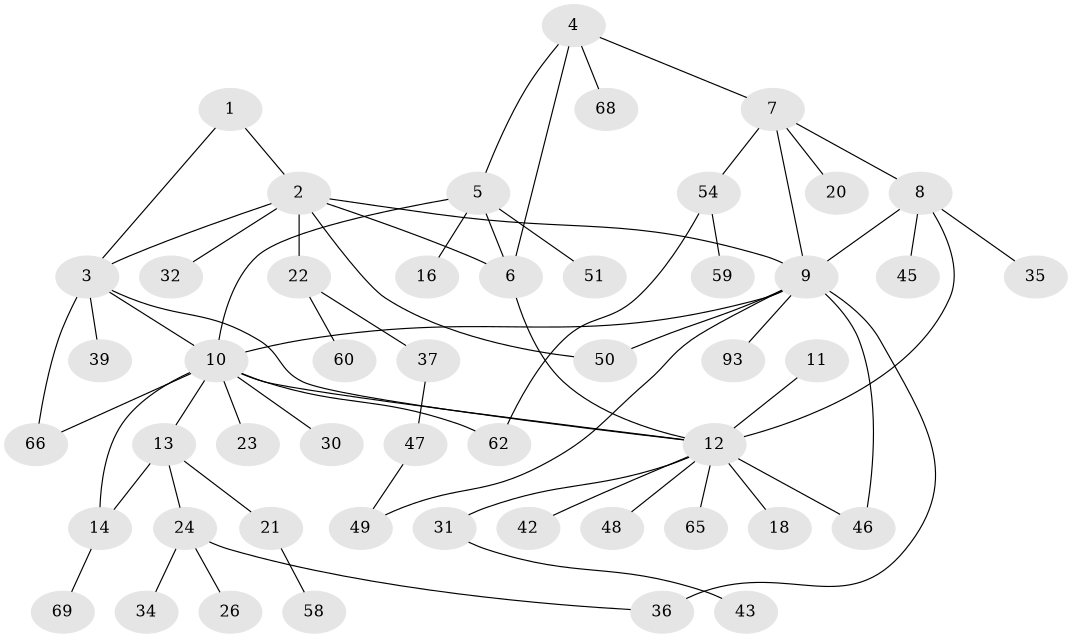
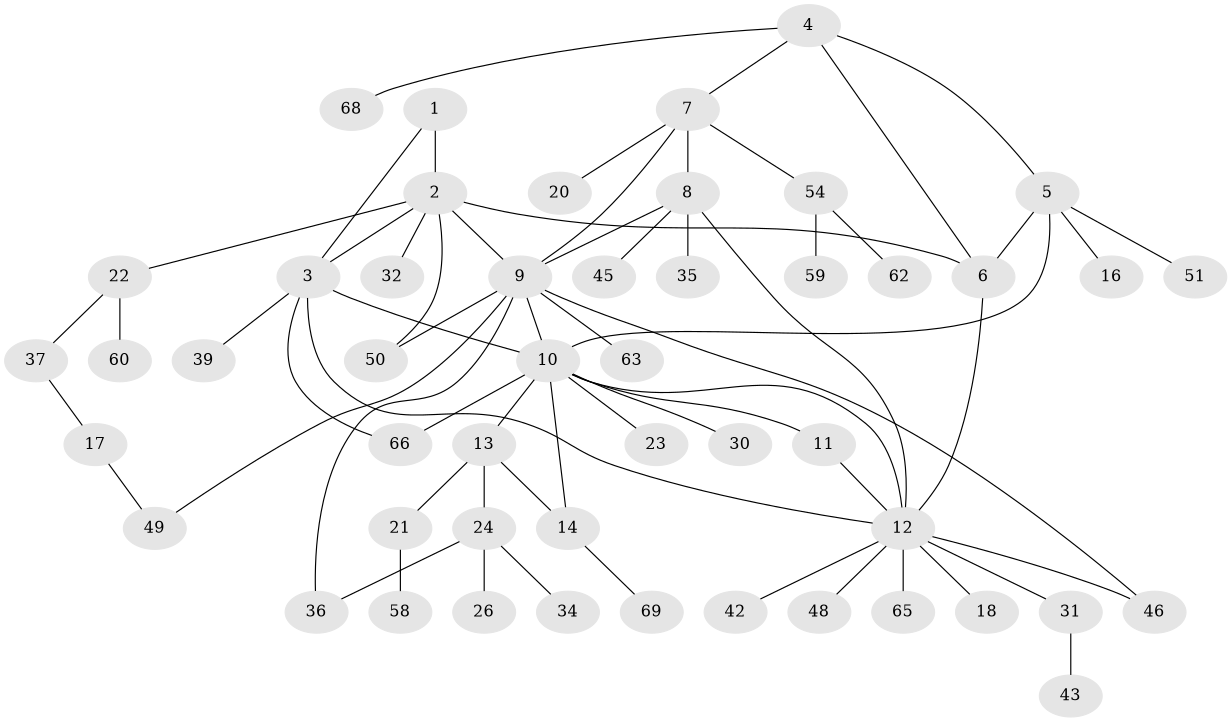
  graph {
    node [color=gray90 style=filled]
    1 [super="+33"]
    2 [super="+29"]
    3 [super="+56"]
    6 [super="+72"]
    9 [super="+40"]
    22
    32 [super="+67"]
    50
    10 [super="+15"]
    12 [super="+38"]
    39
    66
    36 [super="+64"]
    46 [super="+55"]
    49 [super="+61"]
-   63 [label=93]
+   63
    37 [super="+52"]
    60
    11
    13 [super="+17"]
    14 [super="+53"]
    23
    30
    18 [super="+44"]
    31
    42
    48
    65
    4 [super="+57"]
    5 [super="+19"]
    7 [super="+25"]
    n32 [label=68]
    16
    51
    8 [super="+21"]
    20
    54 [super="+68"]
    35
    45
    59
    62
    24 [super="+27"]
    n43 [label=21]
    69
    43
    26
    34
    58
-   47 [super="+71"]
+   47 [super="+71" label=17]
    1 -- 2
    1 -- 3
    2 -- 3
    2 -- 6
    2 -- 9
    2 -- 22
    2 -- 32
    2 -- 50
    3 -- 10
    3 -- 12
    3 -- 39
    3 -- 66
    6 -- 12
    9 -- 50
    9 -- 10 [weight=2]
    9 -- 36 [weight=2]
    9 -- 46
    9 -- 49
    9 -- 63
    22 -- 37
    22 -- 60
    10 -- 12
    10 -- 66
-   10 -- 62
+   10 -- 11
    10 -- 13
    10 -- 14
    10 -- 23
    10 -- 30
    12 -- 46
    12 -- 18
    12 -- 31
    12 -- 42
    12 -- 48
    12 -- 65
    37 -- 47
    11 -- 12
    13 -- 14
    13 -- 24
    13 -- n43
    14 -- 69
    31 -- 43
    4 -- 6
    4 -- 5
    4 -- 7
    4 -- n32
    5 -- 6
    5 -- 10
    5 -- 16
    5 -- 51
    7 -- 9
    7 -- 8
    7 -- 20
    7 -- 54
    8 -- 9
    8 -- 12
    8 -- 35
    8 -- 45
    54 -- 59
    54 -- 62
    24 -- 36
    24 -- 26
    24 -- 34
    n43 -- 58
    47 -- 49
  }
